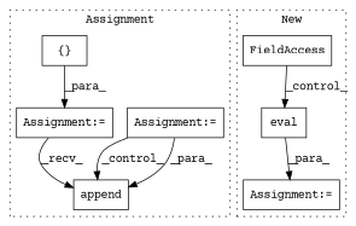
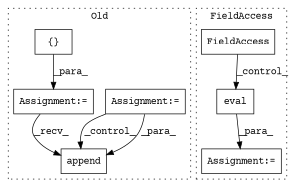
  digraph {
    fontname="Courier Prime"
    node [a=7 fontname="Courier Prime" l=1 shape=box]
    edge [fontname="Courier Prime"]
    n1 [a=32 l="7,1" label=append s="81856,81866"]
    n2 [l=3 label="Assignment:=" s=81410]
    n3 [a=4 l="1,1" label="{}" s="81802,81806"]
    n4 [label="Assignment:=" s=81792]
    n5 [a=32 l="5,1" label=eval s="81793,81853"]
    n6 [label="Assignment:=" s=81778]
    n7 [a=22 l=5 label=FieldAccess s=81779]
    subgraph cluster_1 {
-     label=Assignment
+     label=Old
      style=dotted
      n1
      n2
      n3
      n4
    }
    subgraph cluster_2 {
-     label=New
+     label=FieldAccess
      style=dotted
      n5
      n6
      n7
    }
    n2 -> n1 [label=_control_]
    n2 -> n1 [label=_para_]
    n3 -> n4 [label=_para_]
    n4 -> n1 [label=_recv_]
    n5 -> n6 [label=_para_]
    n7 -> n5 [label=_control_]
  }
